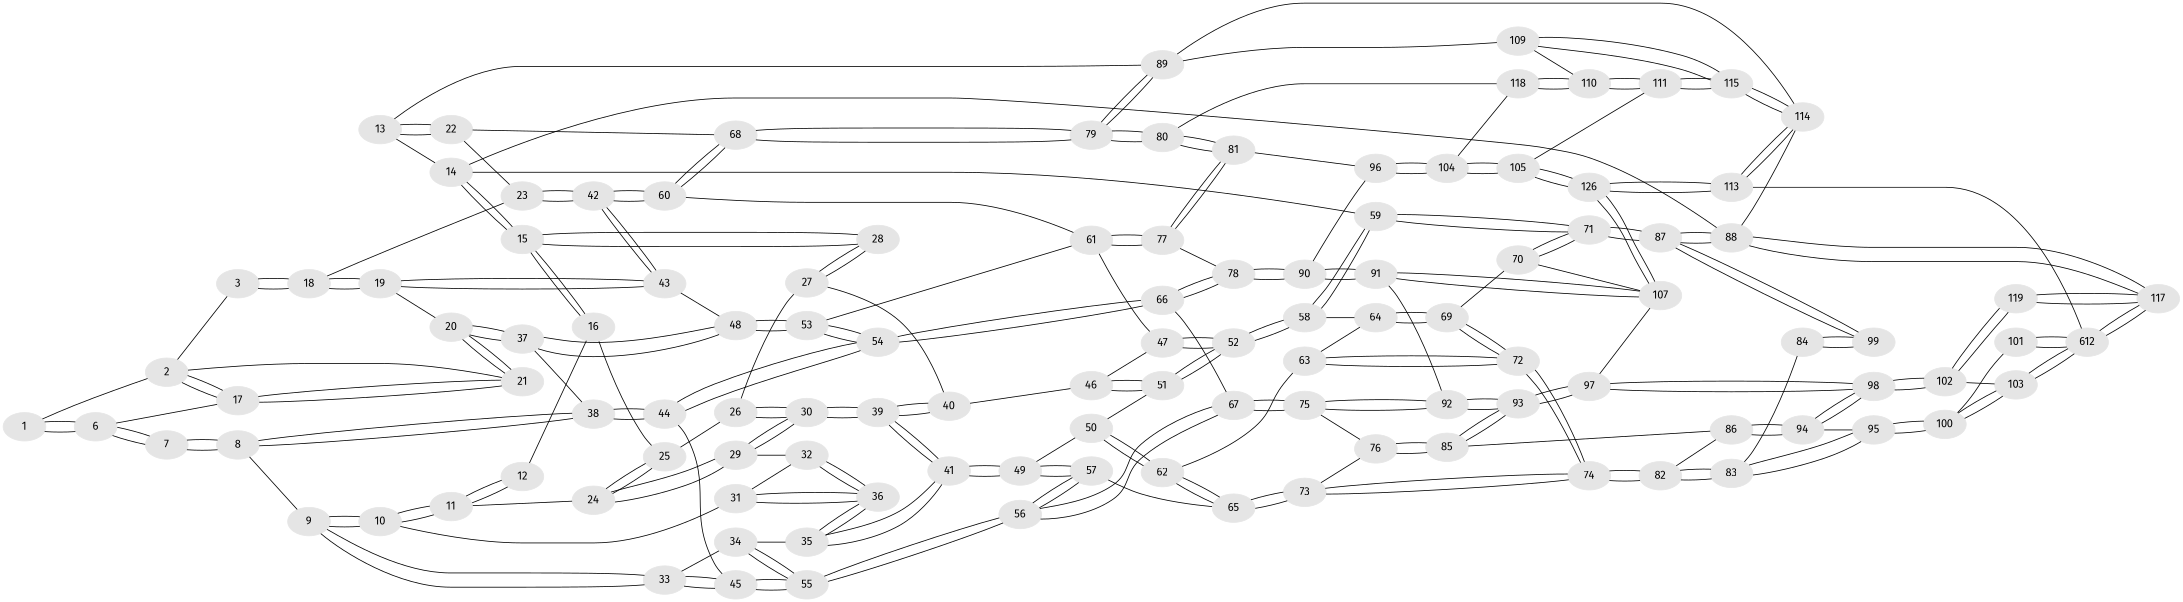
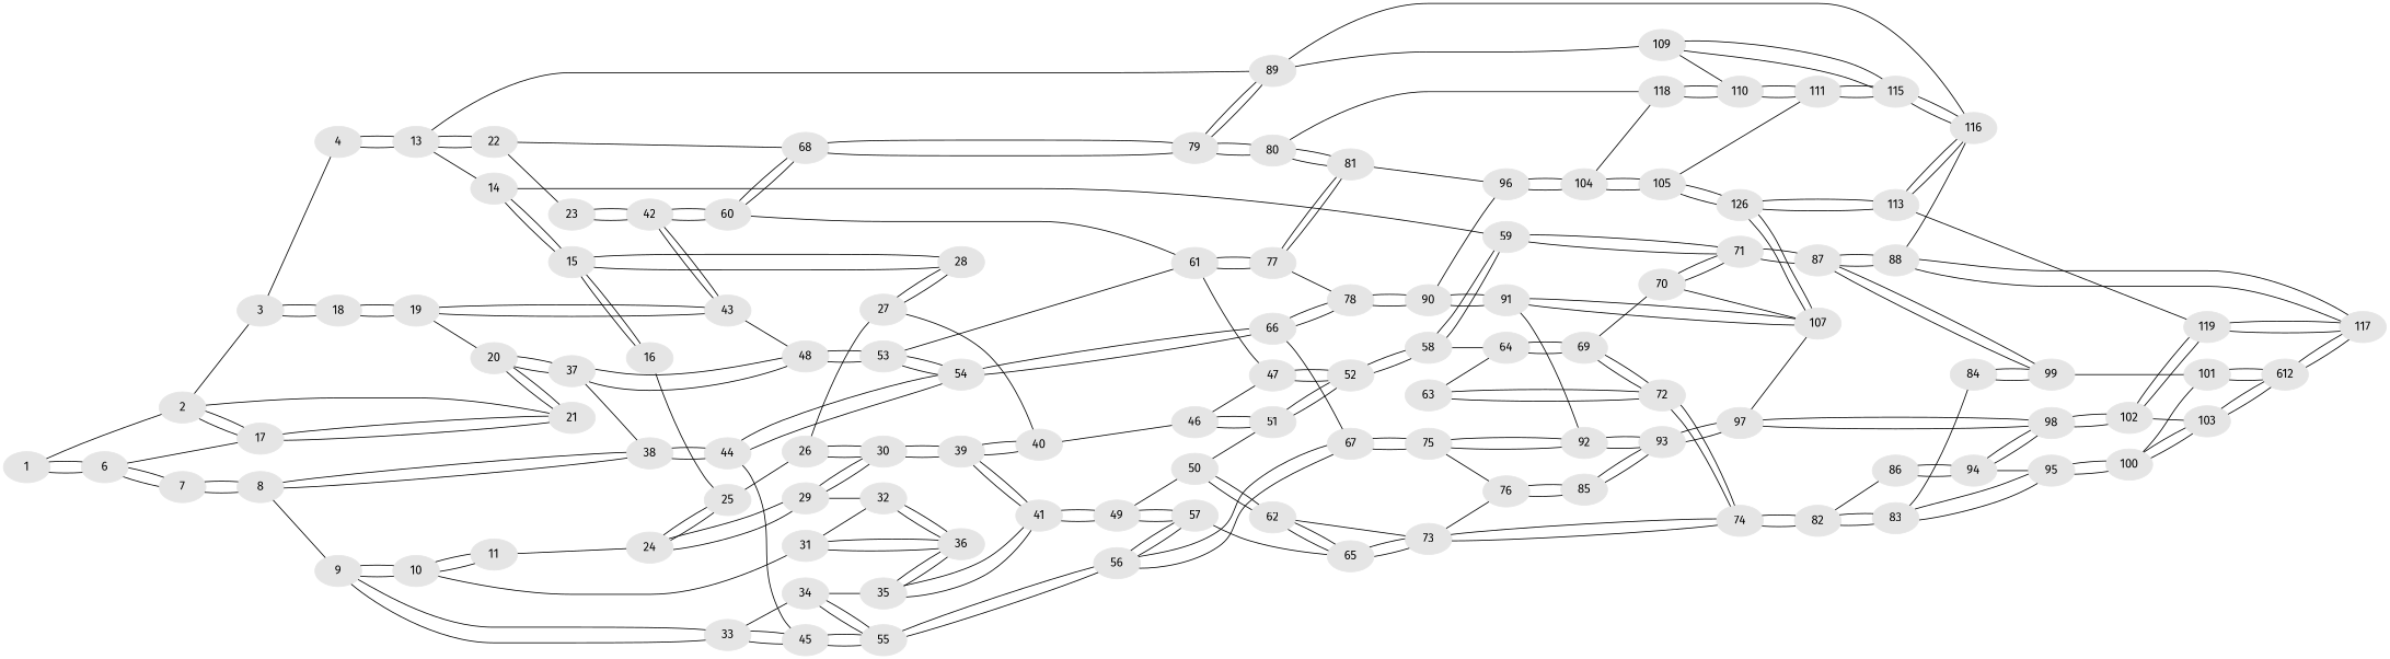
  graph {
    fontname="Fira Sans"
    rankdir=LR
    node [color=gray90 fontname="Fira Sans" style=filled]
    edge [fontname="Fira Sans"]
    1
    2
    6
    3
    17
    21
    7
+   4
    18
    13
    19
    23
    14
    22
    89
-   12
    16
    8
    9
    38
    10
    33
    44
    11
    31
    34
    45
    24
    32
    36
    25
    29
    15
    59
    88
    68
-   116 [label=114]
+   116
    109
    28
    71
    117
    26
    20
    43
    42
    37
    48
    79
    60
    30
    27
    40
    39
    46
    47
    52
    41
    35
    55
    56
    49
    53
    54
    51
    50
    57
    61
    66
    58
    62
    65
    63
    64
    77
    67
    78
    75
    73
    69
    87
    81
    72
    74
    70
    76
    90
    92
    80
    107
    84
    99
    82
    85
    83
    86
    93
    96
    91
    n99 [label=118]
    110
    104
    95
    94
    100
    101
    97
    98
    115
    102
    103
    105
    n112 [label=119]
    n113 [label=612]
    n114 [label=126]
    111
    113
    1 -- 2
    1 -- 6
    1 -- 6
    2 -- 3
    2 -- 17
    2 -- 17
    2 -- 21
    6 -- 17
    6 -- 7
    6 -- 7
+   3 -- 4
    3 -- 18
    3 -- 18
    17 -- 21
    17 -- 21
    7 -- 8
    7 -- 8
+   4 -- 13
+   4 -- 13
    18 -- 19
    18 -- 19
-   18 -- 23
    13 -- 14
    13 -- 22
    13 -- 22
    13 -- 89
    19 -- 20
    19 -- 43
    19 -- 43
    23 -- 42
    23 -- 42
    14 -- 15
    14 -- 15
    14 -- 59
-   14 -- 88
    22 -- 23
    22 -- 68
    89 -- 116
    89 -- 109
-   12 -- 16
    16 -- 25
    8 -- 9
    8 -- 38
    8 -- 38
    9 -- 10
    9 -- 10
    9 -- 33
    9 -- 33
    38 -- 44
    38 -- 44
    10 -- 11
    10 -- 11
    10 -- 31
    33 -- 34
    33 -- 45
    33 -- 45
    44 -- 45
    44 -- 54
    44 -- 54
-   11 -- 12
-   11 -- 12
    11 -- 24
    31 -- 32
    31 -- 36
    31 -- 36
    34 -- 35
    34 -- 55
    34 -- 55
    45 -- 55
    45 -- 55
    24 -- 25
    24 -- 25
    24 -- 29
    24 -- 29
    32 -- 36
    32 -- 36
    25 -- 26
    29 -- 32
    29 -- 30
    29 -- 30
    15 -- 16
    15 -- 16
    15 -- 28
    15 -- 28
    59 -- 71
    59 -- 71
    88 -- 116
    88 -- 117
    88 -- 117
    68 -- 79
    68 -- 79
    109 -- 110
    109 -- 115
    109 -- 115
    71 -- 87
    71 -- 87
    26 -- 30
    26 -- 30
    26 -- 27
    20 -- 21
    20 -- 21
    20 -- 37
    20 -- 37
    43 -- 48
    42 -- 43
    42 -- 43
    42 -- 60
    42 -- 60
    37 -- 38
    37 -- 48
    37 -- 48
    48 -- 53
    48 -- 53
    79 -- 89
    79 -- 89
    79 -- 80
    79 -- 80
    60 -- 68
    60 -- 68
    60 -- 61
    30 -- 39
    30 -- 39
    27 -- 28
    27 -- 28
    27 -- 40
    40 -- 46
    39 -- 40
    39 -- 40
    39 -- 41
    39 -- 41
    46 -- 47
    46 -- 51
    46 -- 51
    47 -- 52
    47 -- 52
    52 -- 58
    52 -- 58
    41 -- 49
    41 -- 49
    35 -- 36
    35 -- 36
    35 -- 41
    35 -- 41
    55 -- 56
    55 -- 56
    56 -- 57
    56 -- 57
    56 -- 67
    56 -- 67
    49 -- 50
    49 -- 57
    49 -- 57
    53 -- 54
    53 -- 54
    53 -- 61
    54 -- 66
    54 -- 66
    51 -- 52
    51 -- 52
    50 -- 51
    50 -- 62
    50 -- 62
    57 -- 65
    61 -- 47
    61 -- 77
    61 -- 77
    66 -- 67
    66 -- 78
    66 -- 78
    58 -- 59
    58 -- 59
    58 -- 64
    62 -- 65
    62 -- 65
-   62 -- 63
+   62 -- 73
    65 -- 73
    65 -- 73
    63 -- 64
    63 -- 72
    63 -- 72
    64 -- 69
    64 -- 69
    77 -- 78
    77 -- 81
    77 -- 81
    67 -- 75
    67 -- 75
    78 -- 90
    78 -- 90
    75 -- 76
    75 -- 92
    75 -- 92
    73 -- 74
    73 -- 74
    73 -- 76
    69 -- 72
    69 -- 72
    69 -- 70
    87 -- 88
    87 -- 88
    87 -- 99
    87 -- 99
    81 -- 96
    72 -- 74
    72 -- 74
    74 -- 82
    74 -- 82
    70 -- 71
    70 -- 71
    70 -- 107
    76 -- 85
    76 -- 85
    90 -- 96
    90 -- 91
    90 -- 91
    92 -- 93
    92 -- 93
    80 -- 81
    80 -- 81
    80 -- n99
    84 -- 99
    84 -- 99
+   99 -- 101
    82 -- 83
    82 -- 83
    82 -- 86
-   85 -- 86
    85 -- 93
    85 -- 93
    83 -- 84
    83 -- 95
    83 -- 95
    86 -- 94
    86 -- 94
    93 -- 97
    93 -- 97
    96 -- 104
    96 -- 104
    91 -- 92
    91 -- 107
    91 -- 107
    n99 -- 110
    n99 -- 110
    110 -- 111
    110 -- 111
    104 -- n99
    104 -- 105
    104 -- 105
    95 -- 100
    95 -- 100
    94 -- 95
    94 -- 98
    94 -- 98
    100 -- 101
    100 -- 103
    100 -- 103
    101 -- n113
    101 -- n113
    97 -- 107
    97 -- 98
    97 -- 98
    98 -- 102
    98 -- 102
    115 -- 116
    115 -- 116
    102 -- 103
    102 -- n112
    102 -- n112
    103 -- n113
    103 -- n113
    105 -- n114
    105 -- n114
    105 -- 111
    n112 -- 117
    n112 -- 117
    n113 -- 117
    n113 -- 117
    n114 -- 107
    n114 -- 107
    n114 -- 113
    n114 -- 113
    111 -- 115
    111 -- 115
    113 -- 116
    113 -- 116
-   113 -- n113
+   113 -- n112
  }
